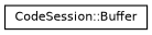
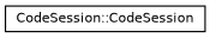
  digraph {
    rankdir=TB
-   n1 [color=black fillcolor=white fontname=Helvetica fontsize=10 height=0.2 label="CodeSession::Buffer" shape=record style=filled width=0.4]
+   n1 [color=black fillcolor=white fontname=Helvetica fontsize=10 height=0.2 label="CodeSession::CodeSession" shape=record style=filled width=0.4]
  }
